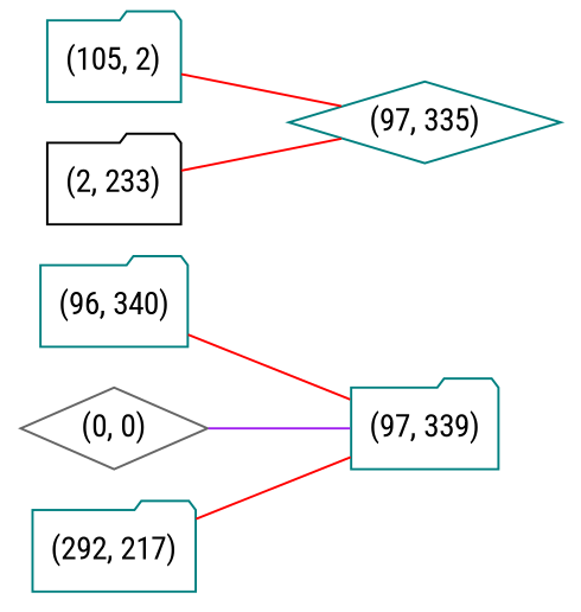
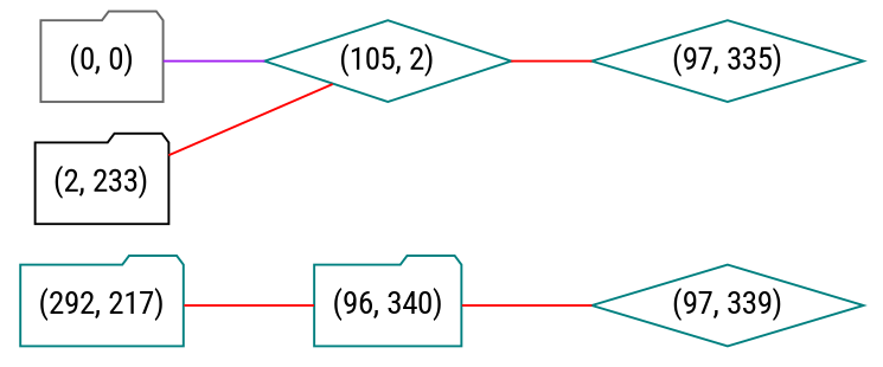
  graph {
    fontname="Roboto Condensed"
    rankdir=LR
    node [color=teal fontname="Roboto Condensed" shape=folder]
    edge [color=red fontname="Roboto Condensed" weight=1]
    n1 [label="(96, 340)"]
-   "(97, 339)"
-   "(0, 0)" [color=gray40 shape=diamond]
-   "(105, 2)"
+   "(97, 339)" [shape=diamond]
+   "(0, 0)" [color=gray40]
+   "(105, 2)" [shape=diamond]
    "(97, 335)" [shape=diamond]
    "(2, 233)" [color=black]
    n7 [label="(292, 217)"]
    n1 -- "(97, 339)"
-   "(0, 0)" -- "(97, 339)" [color=purple weight=4]
+   "(0, 0)" -- "(105, 2)" [color=purple weight=4]
    "(105, 2)" -- "(97, 335)"
-   "(2, 233)" -- "(97, 335)"
-   n7 -- "(97, 339)"
+   "(2, 233)" -- "(105, 2)"
+   n7 -- n1
  }
